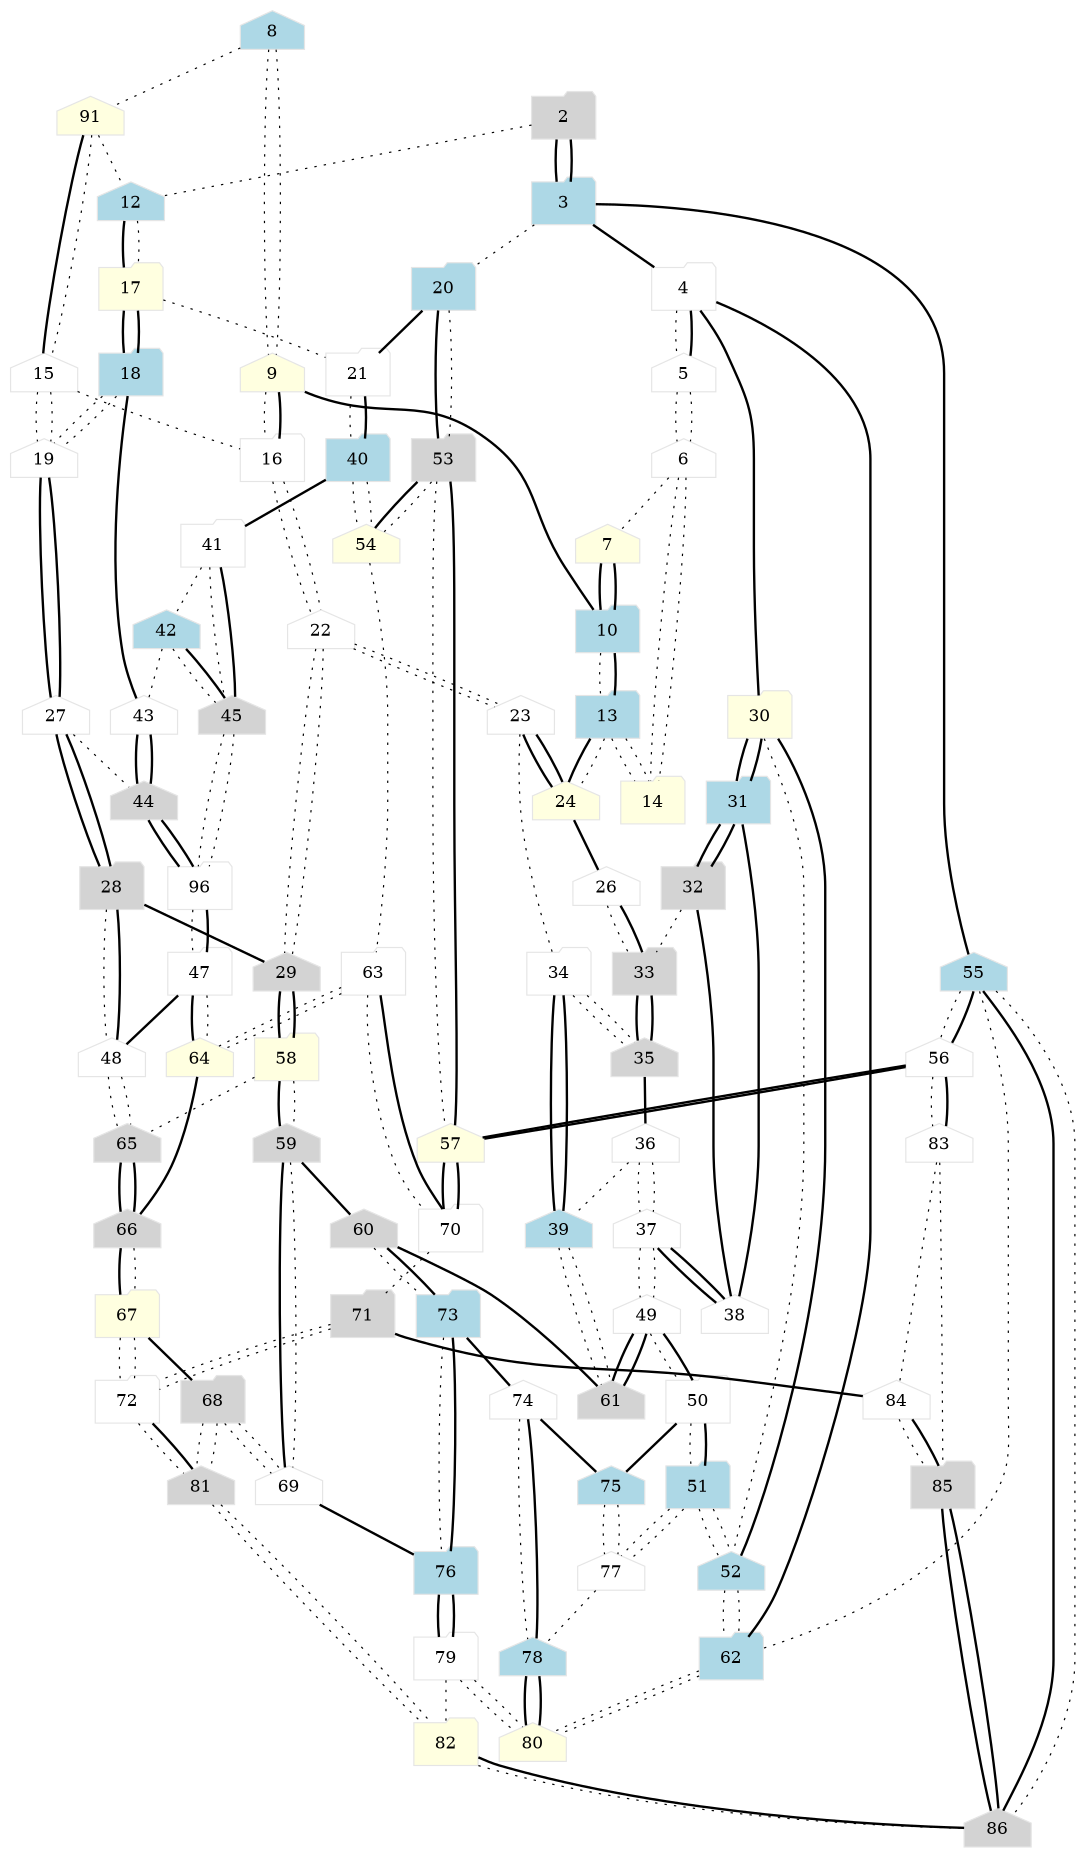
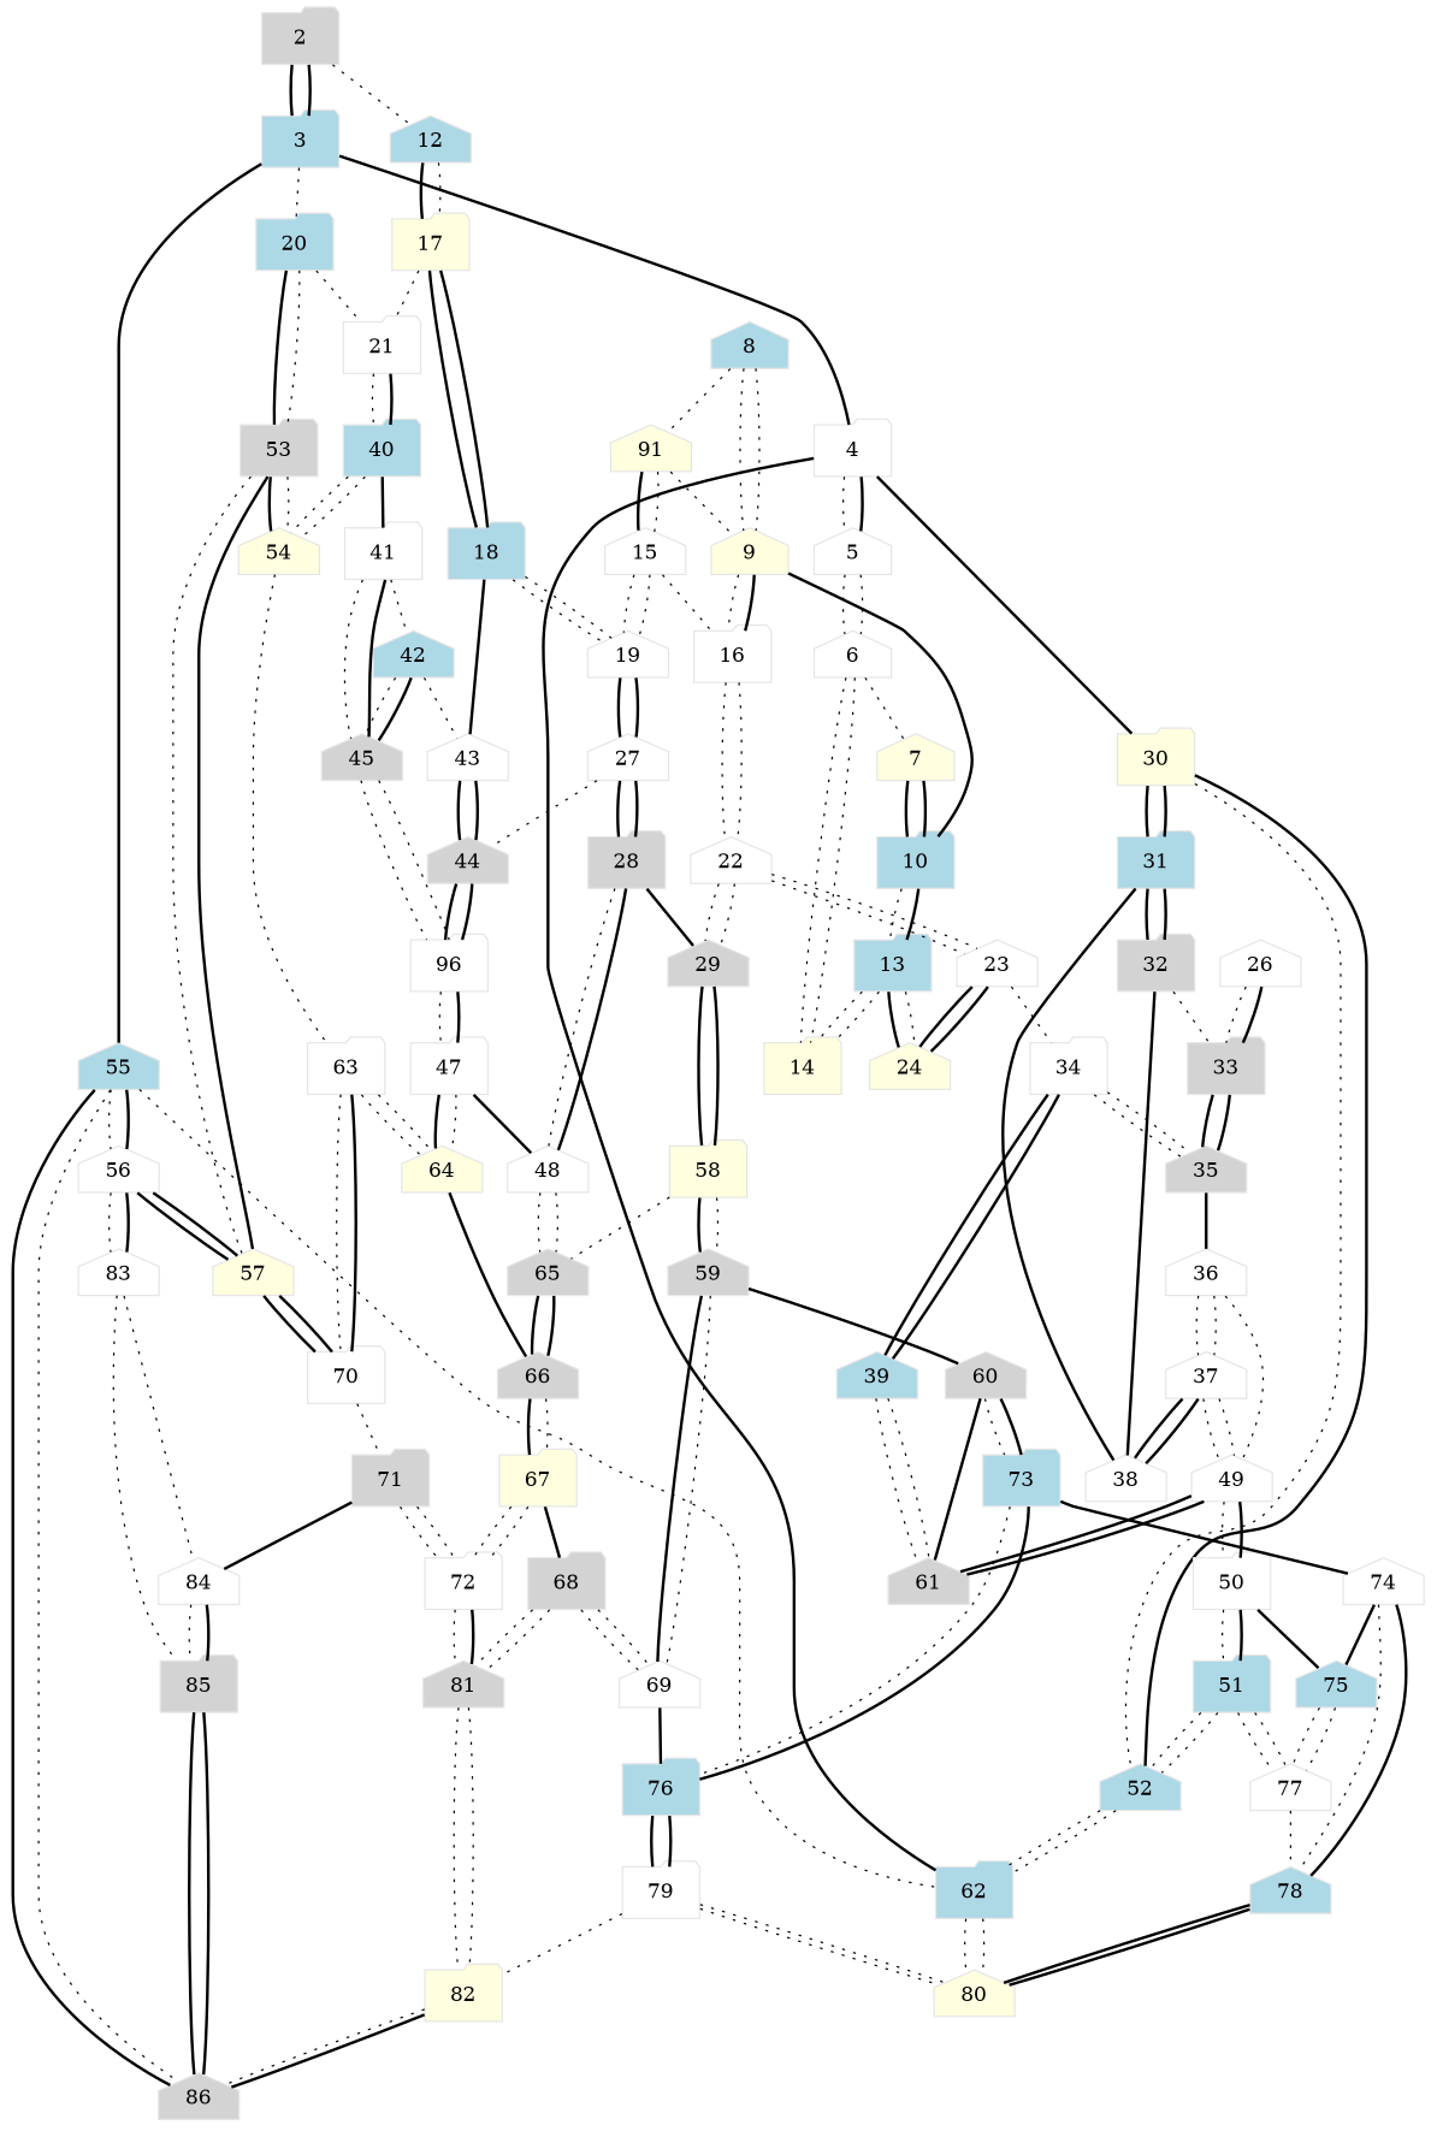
  graph {
    node [color=gray90 fillcolor=white shape=house style=filled]
    edge [style=dotted]
    2 [fillcolor=lightgrey shape=folder]
    3 [fillcolor=lightblue shape=folder]
    12 [fillcolor=lightblue]
    8 [fillcolor=lightblue]
    9 [fillcolor=lightyellow]
    n6 [fillcolor=lightyellow label=91]
    4 [shape=folder]
    20 [fillcolor=lightblue shape=folder]
    55 [fillcolor=lightblue]
    17 [fillcolor=lightyellow shape=folder]
    5
    30 [fillcolor=lightyellow shape=folder]
    62 [fillcolor=lightblue shape=folder]
    21 [shape=folder]
    53 [fillcolor=lightgrey shape=folder]
    56
    86 [fillcolor=lightgrey]
    6
    31 [fillcolor=lightblue shape=folder]
    52 [fillcolor=lightblue]
    80 [fillcolor=lightyellow]
    7 [fillcolor=lightyellow]
    14 [fillcolor=lightyellow shape=folder]
    10 [fillcolor=lightblue shape=folder]
    13 [fillcolor=lightblue shape=folder]
    16 [shape=folder]
    15
    22
    24 [fillcolor=lightyellow]
    19
    18 [fillcolor=lightblue shape=folder]
    26
    27
    23
    29 [fillcolor=lightgrey]
    43
    40 [fillcolor=lightblue shape=folder]
    44 [fillcolor=lightgrey]
    28 [fillcolor=lightgrey shape=folder]
    54 [fillcolor=lightyellow]
    57 [fillcolor=lightyellow]
    41 [shape=folder]
    34 [shape=folder]
    58 [fillcolor=lightyellow shape=folder]
    35 [fillcolor=lightgrey]
    39 [fillcolor=lightblue]
    33 [fillcolor=lightgrey shape=folder]
    48
    n49 [label=96 shape=folder]
    65 [fillcolor=lightgrey]
    59 [fillcolor=lightgrey]
    32 [fillcolor=lightgrey shape=folder]
    38
    36
    61 [fillcolor=lightgrey]
    37
    49
    50 [shape=folder]
    42 [fillcolor=lightblue]
    45 [fillcolor=lightgrey]
    63 [shape=folder]
    47 [shape=folder]
    64 [fillcolor=lightyellow]
    66 [fillcolor=lightgrey]
    51 [fillcolor=lightblue shape=folder]
    75 [fillcolor=lightblue]
    77
    78 [fillcolor=lightblue]
    70 [shape=folder]
    83
    84
    85 [fillcolor=lightgrey shape=folder]
    71 [fillcolor=lightgrey shape=folder]
    60 [fillcolor=lightgrey]
    69
    73 [fillcolor=lightblue shape=folder]
    76 [fillcolor=lightblue shape=folder]
    74
    67 [fillcolor=lightyellow shape=folder]
    68 [fillcolor=lightgrey shape=folder]
    72 [shape=folder]
    81 [fillcolor=lightgrey]
    82 [fillcolor=lightyellow shape=folder]
    79 [shape=folder]
    2 -- 3 [style=bold]
    2 -- 3 [style=bold]
    2 -- 12
    3 -- 4 [style=bold]
    3 -- 20
    3 -- 55 [style=bold]
    12 -- 17 [style=bold]
    12 -- 17
    8 -- 9
    8 -- 9
    8 -- n6
    9 -- 10 [style=bold]
    9 -- 16
    9 -- 16 [style=bold]
-   n6 -- 12
+   n6 -- 9
    n6 -- 15 [style=bold]
    n6 -- 15
    4 -- 5
    4 -- 5 [style=bold]
    4 -- 30 [style=bold]
    4 -- 62 [style=bold]
-   20 -- 21 [style=bold]
+   20 -- 21
    20 -- 53 [style=bold]
    20 -- 53
    55 -- 62
    55 -- 56
    55 -- 56 [style=bold]
    55 -- 86 [style=bold]
    55 -- 86
    17 -- 21
    17 -- 18 [style=bold]
    17 -- 18 [style=bold]
    5 -- 6
    5 -- 6
    30 -- 31 [style=bold]
    30 -- 31 [style=bold]
    30 -- 52
    30 -- 52 [style=bold]
    62 -- 80
    62 -- 80
    21 -- 40
    21 -- 40 [style=bold]
    53 -- 54 [style=bold]
    53 -- 54
    53 -- 57
    53 -- 57 [style=bold]
    56 -- 57 [style=bold]
    56 -- 57 [style=bold]
    56 -- 83
    56 -- 83 [style=bold]
    6 -- 7
    6 -- 14
    6 -- 14
    31 -- 32 [style=bold]
    31 -- 32 [style=bold]
    31 -- 38 [style=bold]
    52 -- 62
    52 -- 62
    7 -- 10 [style=bold]
    7 -- 10 [style=bold]
    10 -- 13
    10 -- 13 [style=bold]
    13 -- 14
    13 -- 14
    13 -- 24 [style=bold]
    13 -- 24
    16 -- 22
    16 -- 22
    15 -- 16
    15 -- 19
    15 -- 19
    22 -- 23
    22 -- 23
    22 -- 29
    22 -- 29
-   24 -- 26 [style=bold]
    19 -- 27 [style=bold]
    19 -- 27 [style=bold]
    18 -- 19
    18 -- 19
    18 -- 43 [style=bold]
    26 -- 33
    26 -- 33 [style=bold]
    27 -- 44
    27 -- 28 [style=bold]
    27 -- 28 [style=bold]
    23 -- 24 [style=bold]
    23 -- 24 [style=bold]
    23 -- 34
    29 -- 58 [style=bold]
    29 -- 58 [style=bold]
    43 -- 44 [style=bold]
    43 -- 44 [style=bold]
    40 -- 54
    40 -- 54
    40 -- 41 [style=bold]
    44 -- n49 [style=bold]
    44 -- n49 [style=bold]
    28 -- 29 [style=bold]
    28 -- 48
    28 -- 48 [style=bold]
    54 -- 63
    57 -- 70 [style=bold]
    57 -- 70 [style=bold]
    41 -- 42
    41 -- 45
    41 -- 45 [style=bold]
    34 -- 35
    34 -- 35
    34 -- 39 [style=bold]
    34 -- 39 [style=bold]
    58 -- 65
    58 -- 59 [style=bold]
    58 -- 59
    35 -- 36 [style=bold]
    39 -- 61
    39 -- 61
    33 -- 35 [style=bold]
    33 -- 35 [style=bold]
    48 -- 65
    48 -- 65
    n49 -- 47
    n49 -- 47 [style=bold]
    65 -- 66 [style=bold]
    65 -- 66 [style=bold]
    59 -- 60 [style=bold]
    59 -- 69 [style=bold]
    59 -- 69
    32 -- 33
    32 -- 38 [style=bold]
-   36 -- 39
+   36 -- 49
    36 -- 37
    36 -- 37
    37 -- 38 [style=bold]
    37 -- 38 [style=bold]
    37 -- 49
    37 -- 49
    49 -- 61 [style=bold]
    49 -- 61 [style=bold]
    49 -- 50
    49 -- 50 [style=bold]
    50 -- 51
    50 -- 51 [style=bold]
    50 -- 75 [style=bold]
    42 -- 43
    42 -- 45
    42 -- 45 [style=bold]
    45 -- n49
    45 -- n49
    63 -- 64
    63 -- 64
    63 -- 70
    63 -- 70 [style=bold]
    47 -- 48 [style=bold]
    47 -- 64 [style=bold]
    47 -- 64
    64 -- 66 [style=bold]
    66 -- 67 [style=bold]
    66 -- 67
    51 -- 52
    51 -- 52
    51 -- 77
    51 -- 77
    75 -- 77
    75 -- 77
    77 -- 78
    78 -- 80 [style=bold]
    78 -- 80 [style=bold]
    70 -- 71
    83 -- 84
    83 -- 85
    84 -- 85
    84 -- 85 [style=bold]
    85 -- 86 [style=bold]
    85 -- 86 [style=bold]
    71 -- 84 [style=bold]
    71 -- 72
    71 -- 72
    60 -- 61 [style=bold]
    60 -- 73
    60 -- 73 [style=bold]
    69 -- 76 [style=bold]
    73 -- 76
    73 -- 76 [style=bold]
    73 -- 74 [style=bold]
    76 -- 79 [style=bold]
    76 -- 79 [style=bold]
    74 -- 75 [style=bold]
    74 -- 78
    74 -- 78 [style=bold]
    67 -- 68 [style=bold]
    67 -- 72
    67 -- 72
    68 -- 69
    68 -- 69
    68 -- 81
    68 -- 81
    72 -- 81
    72 -- 81 [style=bold]
    81 -- 82
    81 -- 82
    82 -- 86
    82 -- 86 [style=bold]
    79 -- 80
    79 -- 80
    79 -- 82
  }
